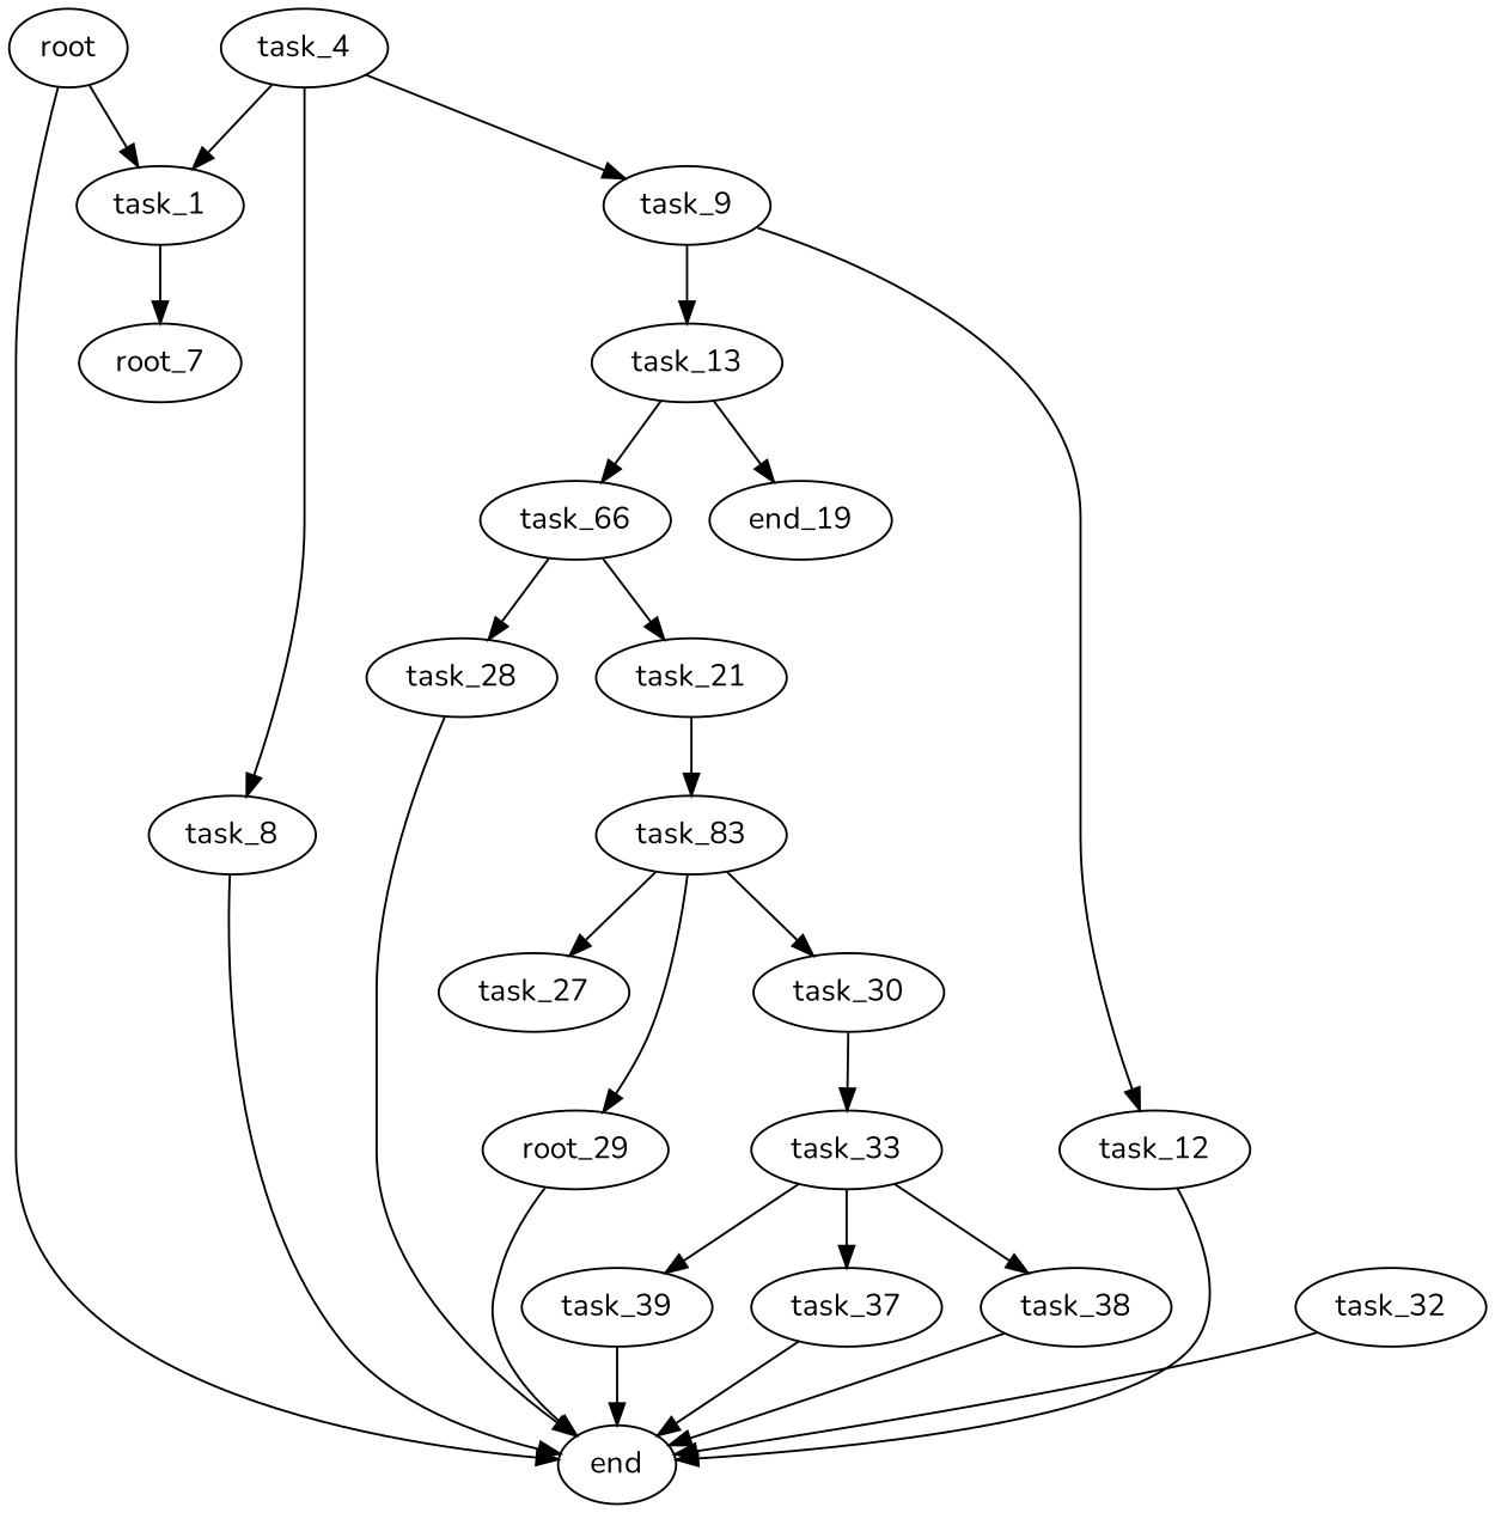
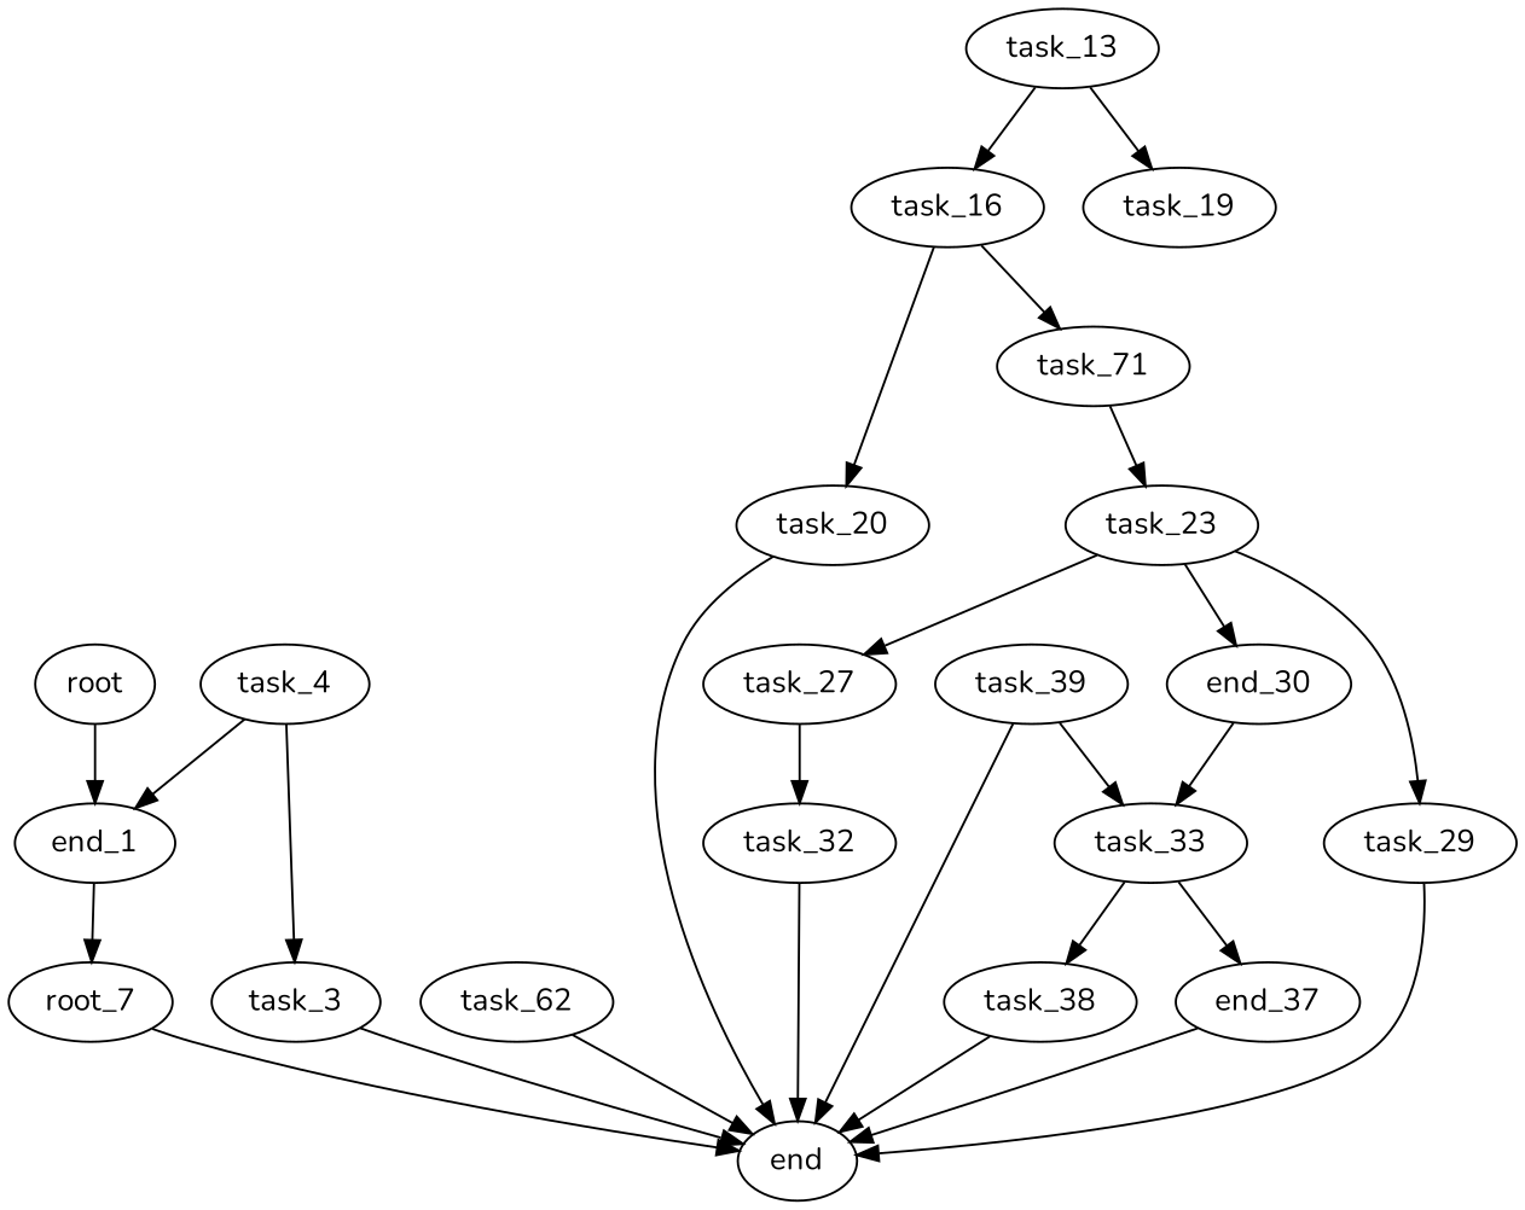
  digraph {
    fontname=Nunito
    node [fontname=Nunito]
    edge [fontname=Nunito]
    root
-   task_1
+   task_1 [label=end_1]
    n3 [label=root_7]
    task_4
-   task_8
-   task_9
+   task_8 [label=task_3]
    end
-   task_12
+   task_12 [label=task_62]
    task_13
-   task_16 [label=task_66]
-   task_19 [label=end_19]
-   task_20 [label=task_28]
-   task_21
-   task_23 [label=task_83]
+   task_16
+   task_19
+   task_20
+   task_21 [label=task_71]
+   task_23
    task_27
-   task_29 [label=root_29]
-   task_30
+   task_29
+   task_30 [label=end_30]
    task_32
    task_33
-   task_37
+   task_37 [label=end_37]
    task_38
    task_39
    root -> task_1
    task_1 -> n3
-   root -> end
+   n3 -> end
    task_4 -> task_1
    task_4 -> task_8
-   task_4 -> task_9
    task_8 -> end
-   task_9 -> task_12
-   task_9 -> task_13
    task_12 -> end
    task_13 -> task_16
    task_13 -> task_19
    task_16 -> task_20
    task_16 -> task_21
    task_20 -> end
    task_21 -> task_23
    task_23 -> task_27
    task_23 -> task_29
    task_23 -> task_30
+   task_27 -> task_32
    task_29 -> end
    task_30 -> task_33
    task_32 -> end
    task_33 -> task_37
    task_33 -> task_38
-   task_33 -> task_39
+   task_39 -> task_33
    task_37 -> end
    task_38 -> end
    task_39 -> end
  }
